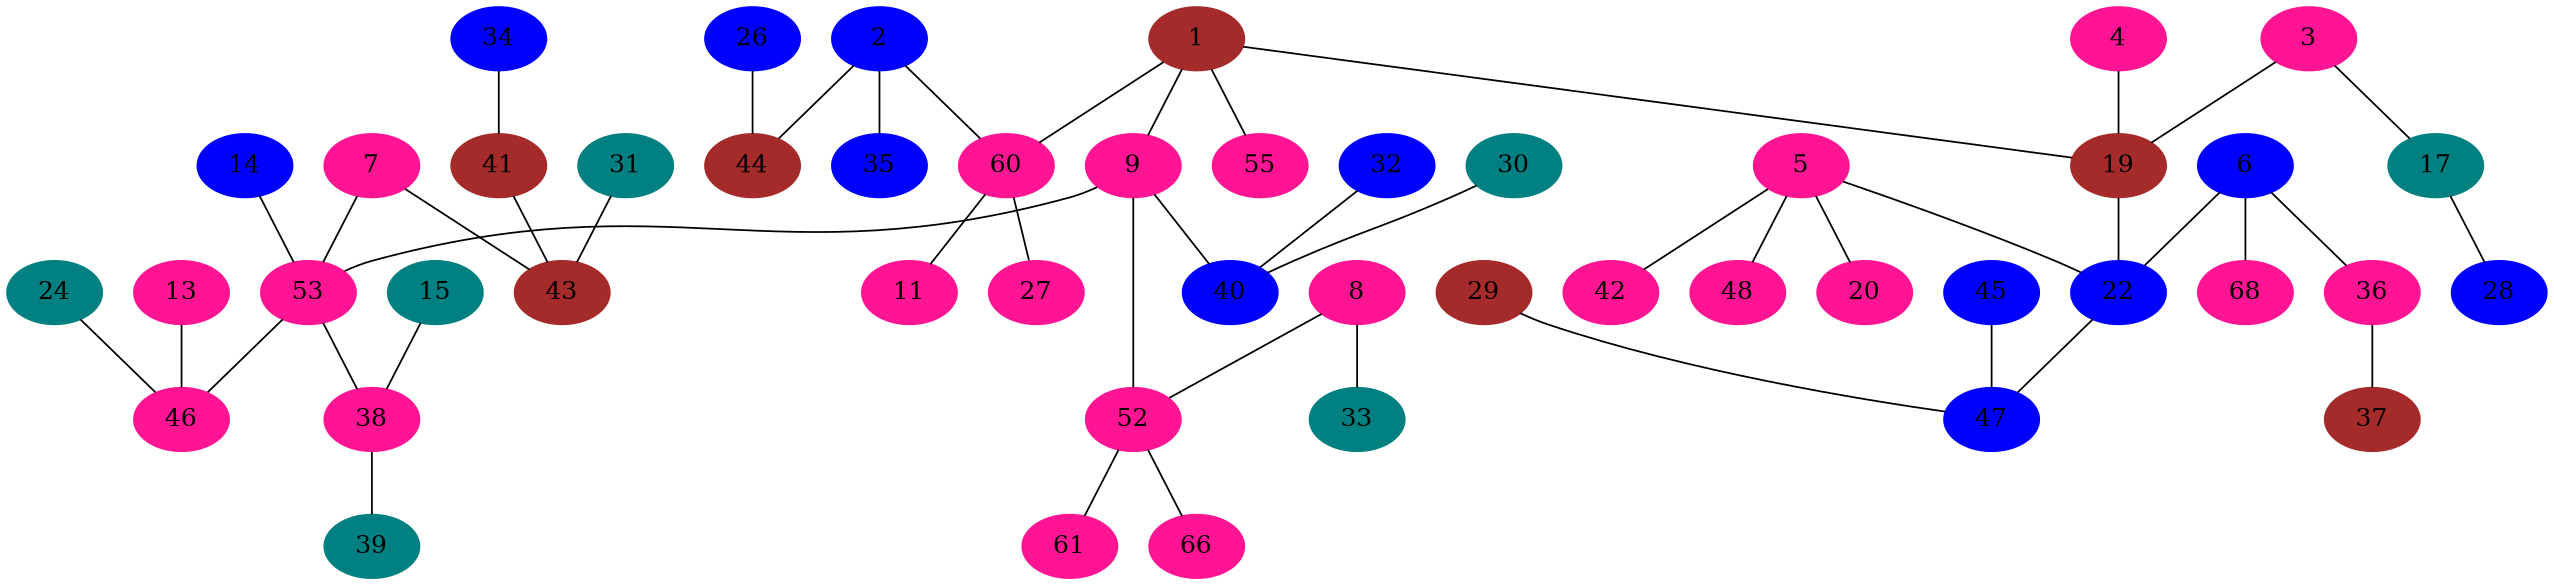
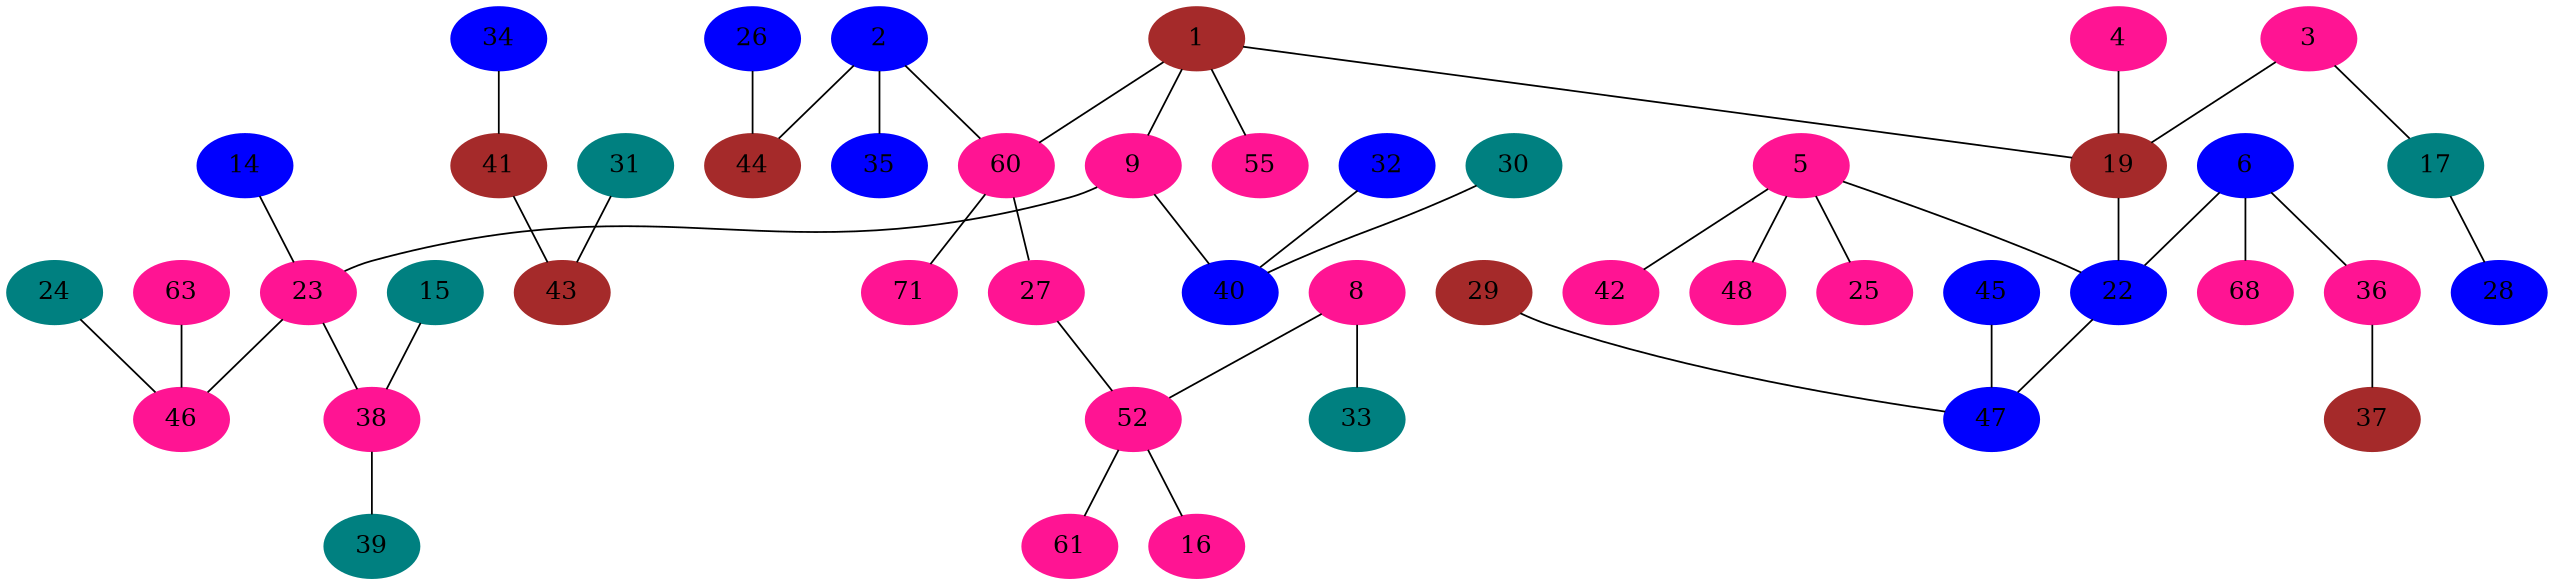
  graph {
    fontname="DejaVu Serif"
    node [color=deeppink fontname="DejaVu Serif" style=filled]
    edge [fontname="DejaVu Serif" weight=1.0]
    1 [color=brown]
    9
    n3 [label=60]
    19 [color=brown]
    n5 [label=55]
-   23 [label=53]
+   23
    n7 [label=52]
    40 [color=blue]
-   11
+   11 [label=71]
    27
    22 [color=blue]
    2 [color=blue]
    35 [color=blue]
    44 [color=brown]
    3
    17 [color=teal]
    28 [color=blue]
    4
    5
-   20
+   20 [label=25]
    42
    48
    47 [color=blue]
    6 [color=blue]
    n25 [label=68]
    36
    37 [color=brown]
-   7
    43 [color=brown]
    46
    38
    8
    33 [color=teal]
-   16 [label=66]
+   16
    n35 [label=61]
-   13
+   13 [label=63]
    14 [color=blue]
    15 [color=teal]
    39 [color=teal]
    24 [color=teal]
    26 [color=blue]
    29 [color=brown]
    30 [color=teal]
    31 [color=teal]
    32 [color=blue]
    34 [color=blue]
    41 [color=brown]
    45 [color=blue]
    1 -- 9
    1 -- n3
    1 -- 19
    1 -- n5
    9 -- 23
-   9 -- n7
+   27 -- n7
    9 -- 40
    n3 -- 11
    n3 -- 27
    19 -- 22
    23 -- 46
    23 -- 38
    n7 -- 16
    n7 -- n35
    22 -- 47
    2 -- n3
    2 -- 35
    2 -- 44
    3 -- 19
    3 -- 17
    17 -- 28
    4 -- 19
    5 -- 22
    5 -- 20
    5 -- 42
    5 -- 48
    6 -- 22
    6 -- n25
    6 -- 36
    36 -- 37
-   7 -- 23
-   7 -- 43
    38 -- 39
    8 -- n7
    8 -- 33
    13 -- 46
    14 -- 23
    15 -- 38
    24 -- 46
    26 -- 44
    29 -- 47
    30 -- 40
    31 -- 43
    32 -- 40
    34 -- 41
    41 -- 43
    45 -- 47
  }
